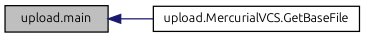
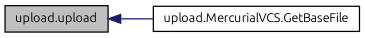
  digraph {
    rankdir=LR
    fontname=Ubuntu
    node [color=black fontname=Ubuntu fontsize=10 shape=record style=filled]
-   n1 [fillcolor=grey75 fontcolor=black height=0.2 label="upload.main" width=0.4]
+   n1 [fillcolor=grey75 fontcolor=black height=0.2 label="upload.upload" width=0.4]
    n2 [fillcolor=white height=0.2 label="upload.MercurialVCS.GetBaseFile" width=0.4]
    n1 -> n2 [color=midnightblue dir=back fontname=Ubuntu fontsize=10 labelfontname=Helvetica labelfontsize=10 style=solid]
  }
